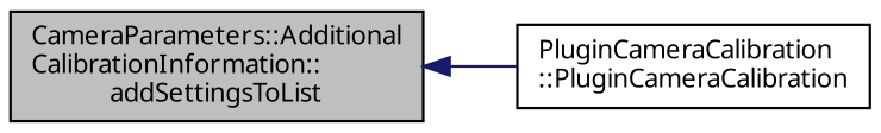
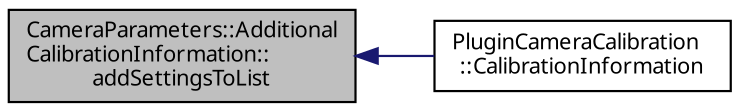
  digraph {
    rankdir=LR
    fontname="Noto Sans"
    node [color=black fontname="Noto Sans" fontsize=10 shape=record style=filled]
    n1 [fillcolor=grey75 fontcolor=black height=0.2 label="CameraParameters::Additional\lCalibrationInformation::\laddSettingsToList" width=0.4]
-   n2 [fillcolor=white height=0.2 label="PluginCameraCalibration\l::PluginCameraCalibration" width=0.4]
+   n2 [fillcolor=white height=0.2 label="PluginCameraCalibration\l::CalibrationInformation" width=0.4]
    n1 -> n2 [color=midnightblue dir=back fontname="Noto Sans" fontsize=10 labelfontname=Helvetica labelfontsize=10 style=solid]
  }
